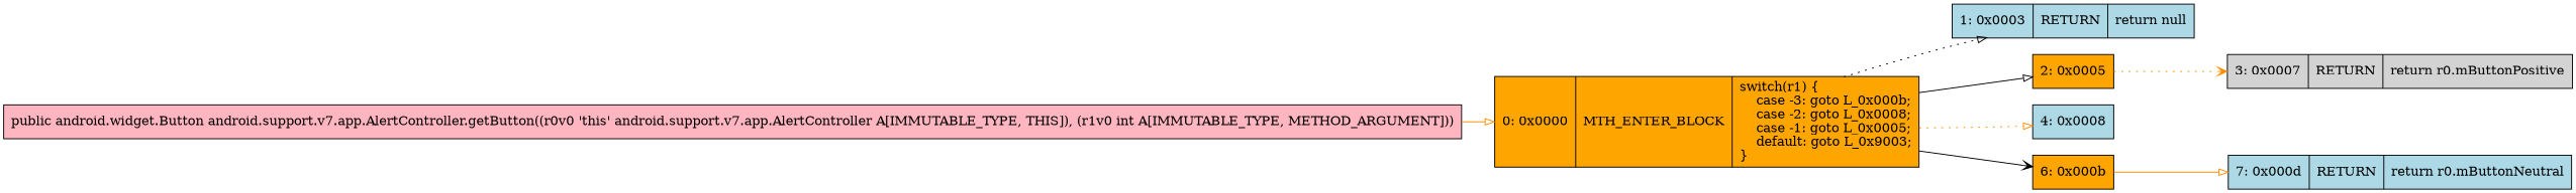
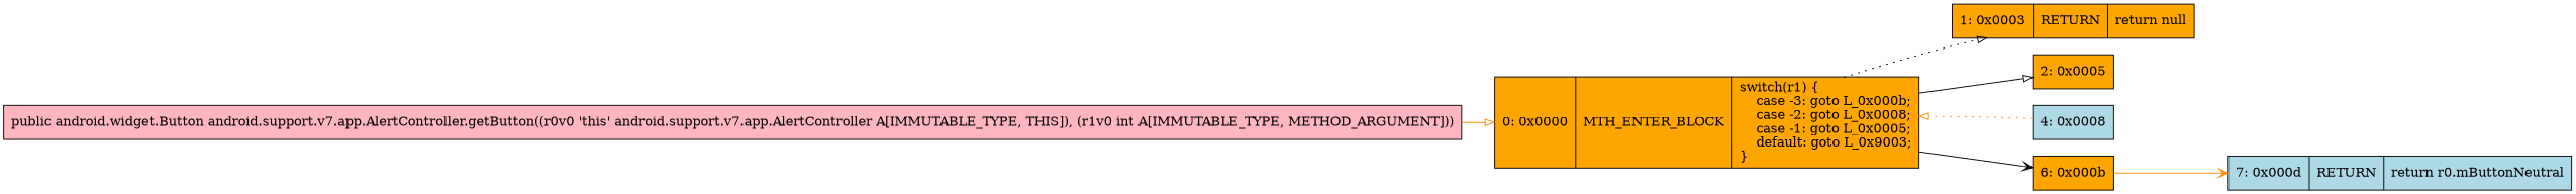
  digraph {
    rankdir=LR
    node [fillcolor=orange shape=record style=filled]
    edge [arrowhead=onormal color=darkorange style=solid]
    n1 [label="{0\:\ 0x0000|MTH_ENTER_BLOCK\l|switch(r1) \{\l    case \-3: goto L_0x000b;\l    case \-2: goto L_0x0008;\l    case \-1: goto L_0x0005;\l    default: goto L_0x9003;\l\}\l}"]
-   n2 [fillcolor=lightblue label="{1\:\ 0x0003|RETURN\l|return null\l}"]
+   n2 [label="{1\:\ 0x0003|RETURN\l|return null\l}"]
    n3 [label="{2\:\ 0x0005}"]
    n4 [fillcolor=lightblue label="{4\:\ 0x0008}"]
    n5 [label="{6\:\ 0x000b}"]
-   n6 [fillcolor=lightgrey label="{3\:\ 0x0007|RETURN\l|return r0.mButtonPositive\l}"]
    n7 [fillcolor=lightblue label="{7\:\ 0x000d|RETURN\l|return r0.mButtonNeutral\l}"]
    n8 [fillcolor=lightpink label="{public android.widget.Button android.support.v7.app.AlertController.getButton((r0v0 'this' android.support.v7.app.AlertController A[IMMUTABLE_TYPE, THIS]), (r1v0 int A[IMMUTABLE_TYPE, METHOD_ARGUMENT])) }"]
    n1 -> n2 [color=black style=dotted]
    n1 -> n3 [color=black]
-   n1 -> n4 [style=dotted]
+   n4 -> n1 [style=dotted]
    n1 -> n5 [arrowhead=vee color=black]
-   n3 -> n6 [arrowhead=vee style=dotted]
-   n5 -> n7
+   n5 -> n7 [arrowhead=vee]
    n8 -> n1
  }
